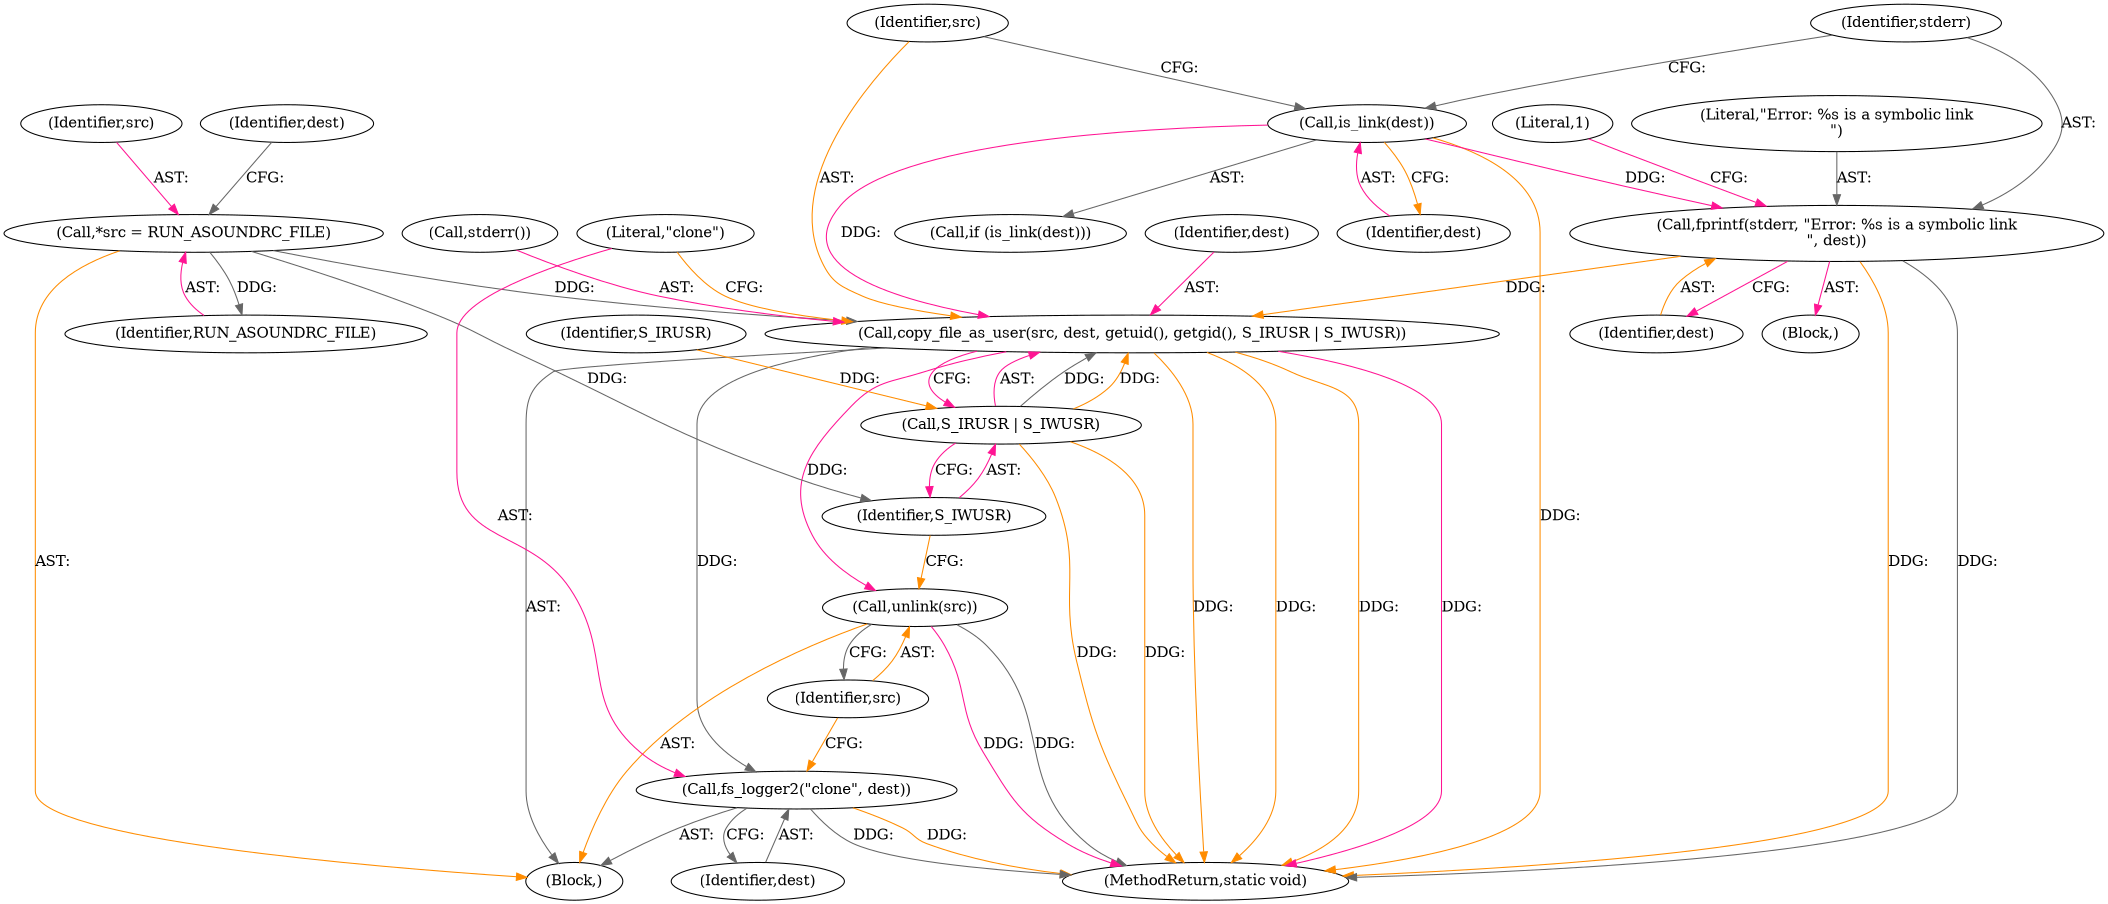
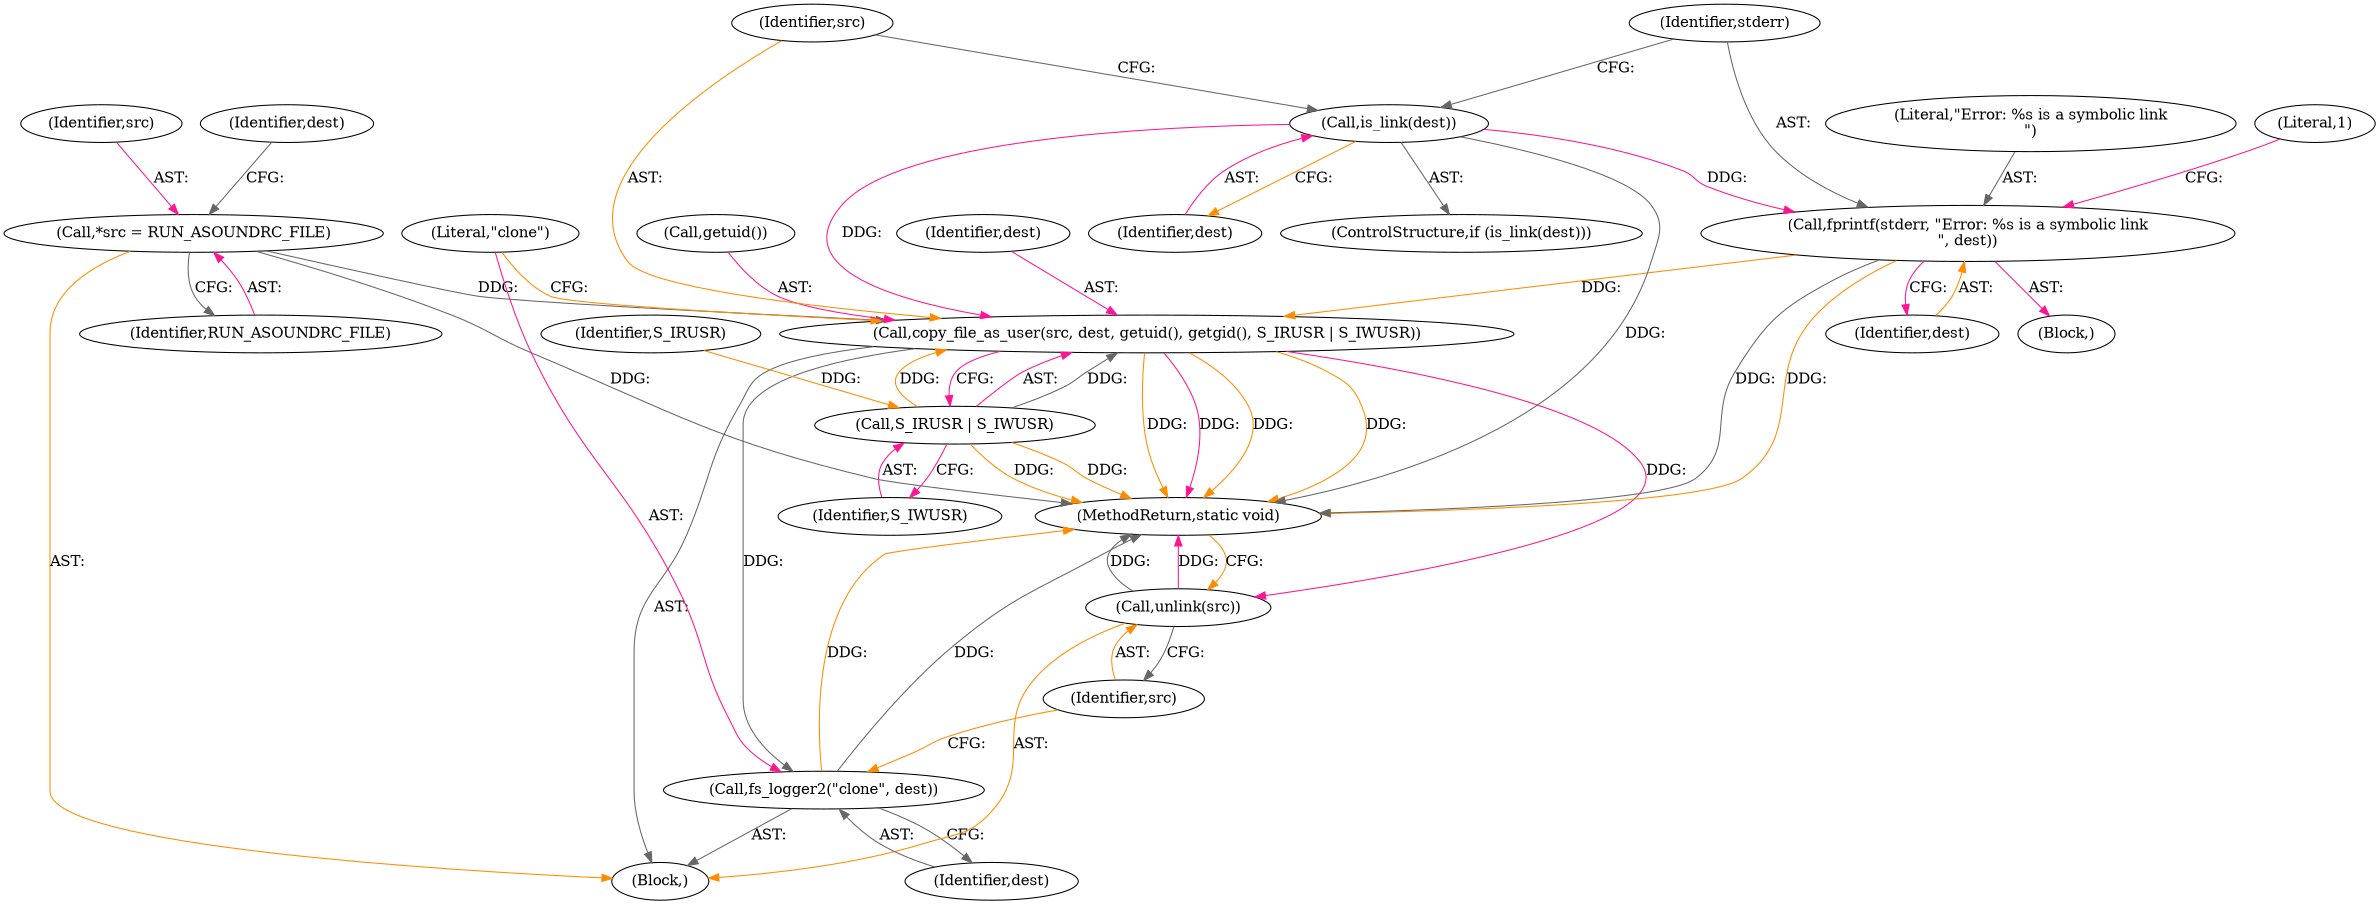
  digraph {
    edge [color=gray40]
    n1 [label="(Call,copy_file_as_user(src, dest, getuid(), getgid(), S_IRUSR | S_IWUSR))"]
    n2 [label="(Call,S_IRUSR | S_IWUSR)"]
    n3 [label="(Call,fs_logger2(\"clone\", dest))"]
    n4 [label="(Call,unlink(src))"]
    n5 [label="(MethodReturn,static void)"]
    n6 [label="(Block,)"]
    n7 [label="(Identifier,S_IWUSR)"]
    n8 [label="(Identifier,dest)"]
    n9 [label="(Identifier,src)"]
    n10 [label="(Call,*src = RUN_ASOUNDRC_FILE)"]
    n11 [label="(Identifier,RUN_ASOUNDRC_FILE)"]
    n12 [label="(Call,fprintf(stderr, \"Error: %s is a symbolic link\n\", dest))"]
    n13 [label="(Block,)"]
    n14 [label="(Identifier,dest)"]
    n15 [label="(Call,is_link(dest))"]
-   n16 [label="(Call,if (is_link(dest)))"]
+   n16 [label="(ControlStructure,if (is_link(dest)))"]
    n17 [label="(Identifier,dest)"]
    n18 [label="(Literal,1)"]
    n19 [label="(Literal,\"clone\")"]
    n20 [label="(Identifier,src)"]
    n21 [label="(Identifier,stderr)"]
    n22 [label="(Identifier,dest)"]
    n23 [label="(Literal,\"Error: %s is a symbolic link\n\")"]
-   n24 [label="(Call,stderr())"]
+   n24 [label="(Call,getuid())"]
    n25 [label="(Identifier,dest)"]
    n26 [label="(Identifier,src)"]
    n27 [label="(Identifier,S_IRUSR)"]
    n1 -> n2 [color=deeppink label="CFG: "]
    n1 -> n3 [label="DDG: "]
    n1 -> n4 [color=deeppink label="DDG: "]
    n1 -> n5 [color=darkorange label="DDG: "]
    n1 -> n5 [color=deeppink label="DDG: "]
    n1 -> n5 [color=darkorange label="DDG: "]
    n1 -> n5 [color=darkorange label="DDG: "]
    n1 -> n6 [label="AST: "]
    n2 -> n1 [color=deeppink label="AST: "]
    n2 -> n1 [label="DDG: "]
    n2 -> n1 [color=darkorange label="DDG: "]
    n2 -> n5 [color=darkorange label="DDG: "]
    n2 -> n5 [color=darkorange label="DDG: "]
    n2 -> n7 [color=deeppink label="CFG: "]
    n3 -> n5 [color=darkorange label="DDG: "]
    n3 -> n5 [label="DDG: "]
    n3 -> n6 [label="AST: "]
    n3 -> n8 [label="CFG: "]
    n4 -> n5 [label="DDG: "]
    n4 -> n5 [color=deeppink label="DDG: "]
    n4 -> n6 [color=darkorange label="AST: "]
    n4 -> n9 [label="CFG: "]
-   n7 -> n4 [color=darkorange label="CFG: "]
+   n5 -> n4 [color=darkorange label="CFG: "]
    n7 -> n2 [color=deeppink label="AST: "]
    n8 -> n3 [label="AST: "]
    n9 -> n3 [color=darkorange label="CFG: "]
    n9 -> n4 [color=darkorange label="AST: "]
    n10 -> n1 [label="DDG: "]
-   n10 -> n7 [label="DDG: "]
+   n10 -> n5 [label="DDG: "]
    n10 -> n6 [color=darkorange label="AST: "]
-   n10 -> n11 [label="DDG: "]
+   n10 -> n11 [label="CFG: "]
    n11 -> n10 [color=deeppink label="AST: "]
    n12 -> n1 [color=darkorange label="DDG: "]
    n12 -> n5 [color=darkorange label="DDG: "]
    n12 -> n5 [label="DDG: "]
    n12 -> n13 [color=deeppink label="AST: "]
    n12 -> n14 [color=deeppink label="CFG: "]
    n14 -> n12 [color=darkorange label="AST: "]
    n15 -> n1 [color=deeppink label="DDG: "]
-   n15 -> n5 [color=darkorange label="DDG: "]
+   n15 -> n5 [label="DDG: "]
    n15 -> n12 [color=deeppink label="DDG: "]
    n15 -> n16 [label="AST: "]
    n15 -> n17 [color=darkorange label="CFG: "]
    n17 -> n15 [color=deeppink label="AST: "]
    n18 -> n12 [color=deeppink label="CFG: "]
    n19 -> n1 [color=darkorange label="CFG: "]
    n19 -> n3 [color=deeppink label="AST: "]
    n20 -> n10 [color=deeppink label="AST: "]
    n21 -> n12 [label="AST: "]
    n21 -> n15 [label="CFG: "]
    n22 -> n1 [color=deeppink label="AST: "]
    n23 -> n12 [label="AST: "]
    n24 -> n1 [color=deeppink label="AST: "]
    n25 -> n10 [label="CFG: "]
    n26 -> n1 [color=darkorange label="AST: "]
    n26 -> n15 [label="CFG: "]
    n27 -> n2 [color=darkorange label="DDG: "]
  }
